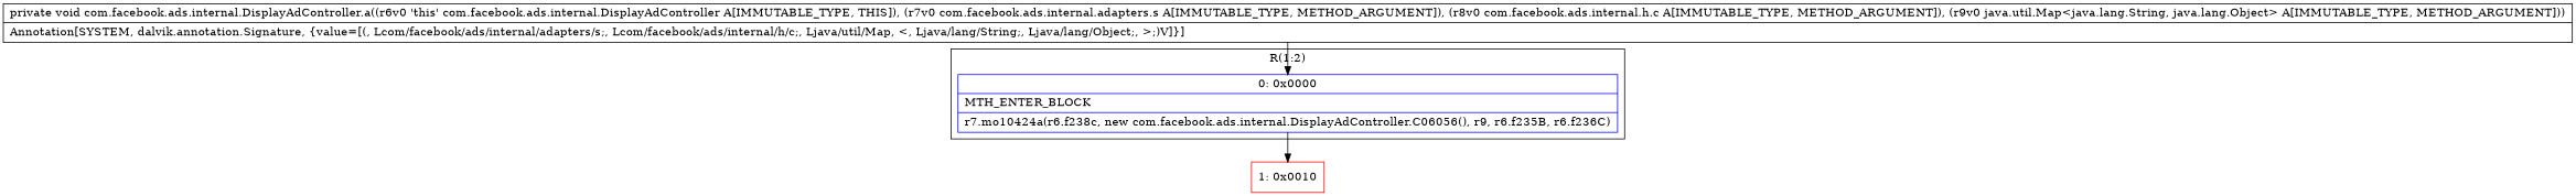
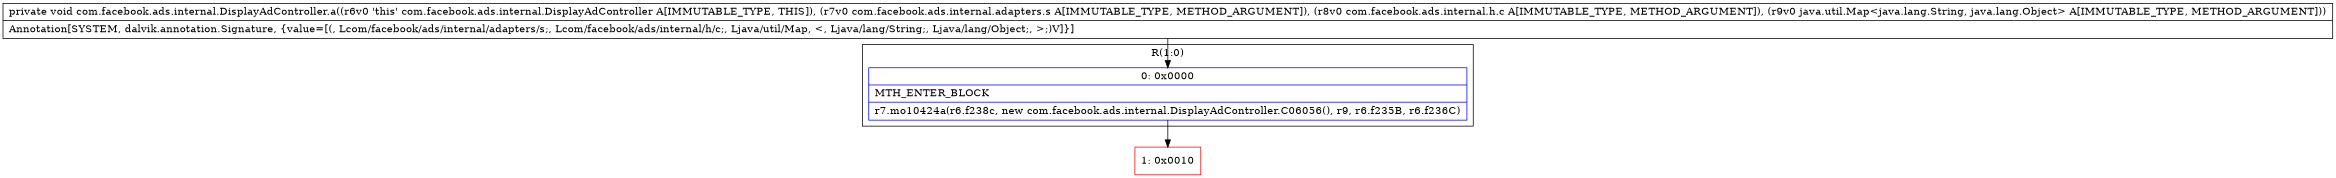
  digraph {
    node [shape=record]
    n1 [color=blue label="{0\:\ 0x0000|MTH_ENTER_BLOCK\l|r7.mo10424a(r6.f238c, new com.facebook.ads.internal.DisplayAdController.C06056(), r9, r6.f235B, r6.f236C)\l}"]
    n2 [color=red label="{1\:\ 0x0010}"]
    n3 [label="{private void com.facebook.ads.internal.DisplayAdController.a((r6v0 'this' com.facebook.ads.internal.DisplayAdController A[IMMUTABLE_TYPE, THIS]), (r7v0 com.facebook.ads.internal.adapters.s A[IMMUTABLE_TYPE, METHOD_ARGUMENT]), (r8v0 com.facebook.ads.internal.h.c A[IMMUTABLE_TYPE, METHOD_ARGUMENT]), (r9v0 java.util.Map\<java.lang.String, java.lang.Object\> A[IMMUTABLE_TYPE, METHOD_ARGUMENT]))  | Annotation[SYSTEM, dalvik.annotation.Signature, \{value=[(, Lcom\/facebook\/ads\/internal\/adapters\/s;, Lcom\/facebook\/ads\/internal\/h\/c;, Ljava\/util\/Map, \<, Ljava\/lang\/String;, Ljava\/lang\/Object;, \>;)V]\}]\l}"]
    subgraph cluster_1 {
-     label="R(1:2)"
+     label="R(1:0)"
      n1
    }
    n1 -> n2
    n3 -> n1
  }
